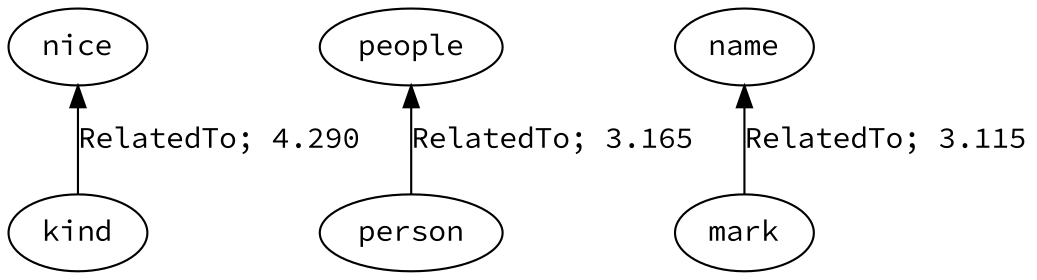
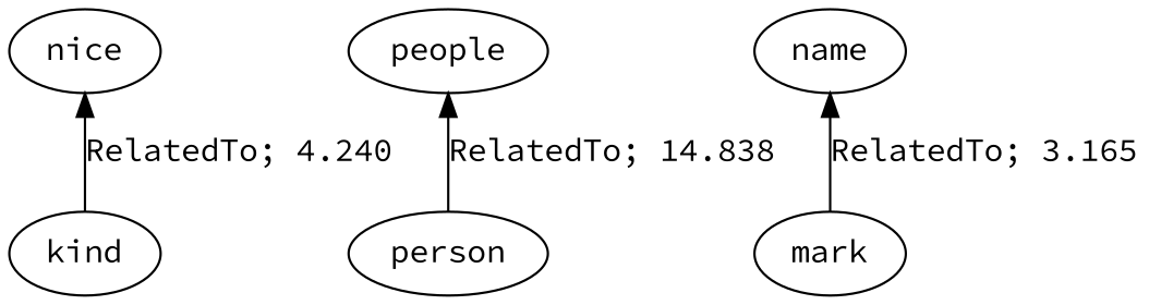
  digraph {
    fontname="Source Code Pro"
    node [fontname="Source Code Pro"]
    edge [dir=back fontname="Source Code Pro"]
    n1 [label=nice]
    n2 [label=kind]
    n3 [label=people]
    n4 [label=person]
    n5 [label=name]
    n6 [label=mark]
-   n1 -> n2 [label="RelatedTo; 4.290" weight=4.240]
-   n3 -> n4 [label="RelatedTo; 3.165" weight=14.838]
-   n5 -> n6 [label="RelatedTo; 3.115" weight=3.165]
+   n1 -> n2 [label="RelatedTo; 4.240" weight=4.240]
+   n3 -> n4 [label="RelatedTo; 14.838" weight=14.838]
+   n5 -> n6 [label="RelatedTo; 3.165" weight=3.165]
  }
